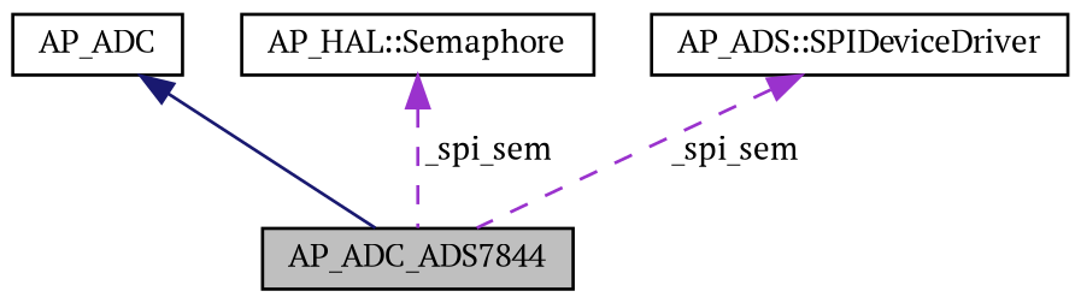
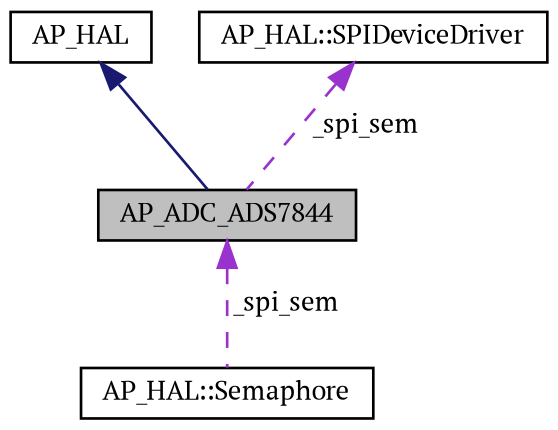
  digraph {
    fontname="PT Serif"
    node [color=black fillcolor=white fontname="PT Serif" fontsize=10 shape=record style=filled]
    edge [color=darkorchid3 dir=back fontname="PT Serif" fontsize=10 labelfontname=Helvetica labelfontsize=10 style=dashed]
    n1 [fillcolor=grey75 fontcolor=black height=0.2 label=AP_ADC_ADS7844 width=0.4]
-   n2 [height=0.2 label=AP_ADC width=0.4]
+   n2 [height=0.2 label=AP_HAL width=0.4]
    n3 [height=0.2 label="AP_HAL::Semaphore" width=0.4]
-   n4 [height=0.2 label="AP_ADS::SPIDeviceDriver" width=0.4]
+   n4 [height=0.2 label="AP_HAL::SPIDeviceDriver" width=0.4]
    n2 -> n1 [color=midnightblue style=solid]
-   n3 -> n1 [label=" _spi_sem"]
+   n1 -> n3 [label=" _spi_sem"]
    n4 -> n1 [label=" _spi_sem"]
  }
